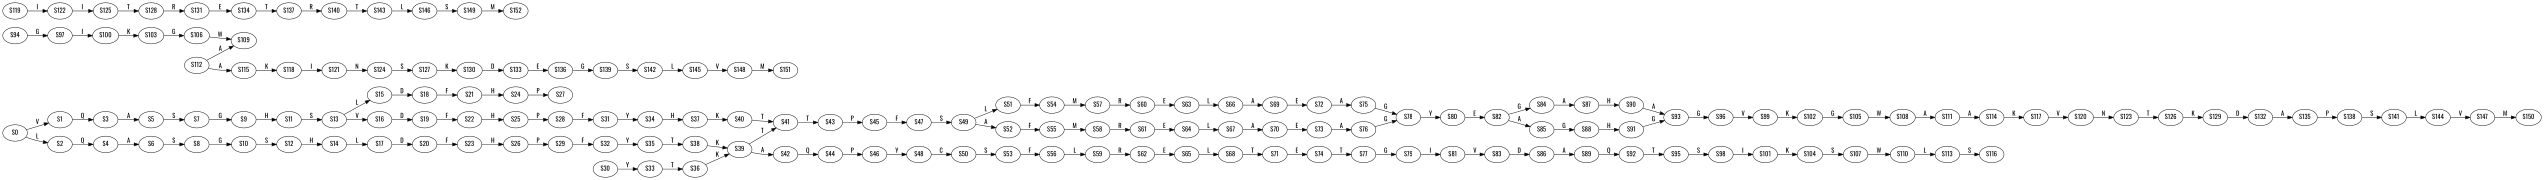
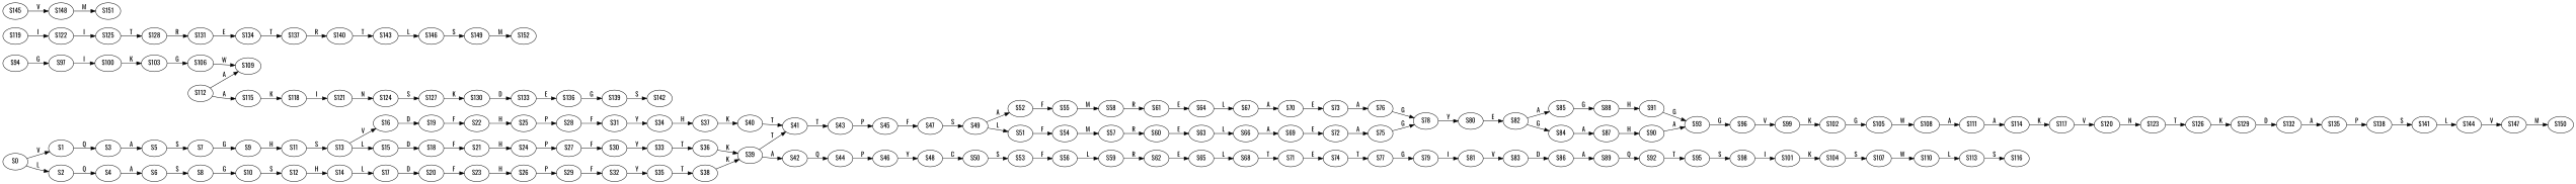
  strict digraph {
    fontname=Oswald
    rankdir=LR
    node [fontname=Oswald]
    edge [fontname=Oswald]
    S0
    S1
    S2
    S3
    S4
    S5
    S6
    S7
    S8
    S9
    S10
    S11
    S12
    S13
    S14
    S15
    S16
    S17
    S18
    S19
    S20
    S21
    S22
    S23
    S24
    S25
    S26
    S27
    S28
    S29
    S30
    S31
    S32
    S33
    S34
    S35
    S36
    S37
    S38
    S39
    S40
    S41
    S42
    S43
    S44
    S45
    S46
    S47
    S48
    S49
    S50
    S51
    S52
    S53
    S54
    S55
    S56
    S57
    S58
    S59
    S60
    S61
    S62
    S63
    S64
    S65
    S66
    S67
    S68
    S69
    S70
    S71
    S72
    S73
    S74
    S75
    S76
    S77
    S78
    S79
    S80
    S81
    S82
    S83
    S84
    S85
    S86
    S87
    S88
    S89
    S90
    S91
    S92
    S93
    S95
    S96
    S94
    S97
    S98
    S99
    S100
    S101
    S102
    S103
    S104
    S105
    S106
    S107
    S108
    S109
    S110
    S111
    S113
    S114
    S112
    S115
    S116
    S117
    S118
    S120
    S121
    S119
    S122
    S123
    S124
    S125
    S126
    S127
    S128
    S129
    S130
    S131
    S132
    S133
    S134
    S135
    S136
    S137
    S138
    S139
    S140
    S141
    S142
    S143
    S144
    S145
    S146
    S147
    S148
    S149
    S150
    S151
    S152
    S0 -> S1 [label=V]
    S0 -> S2 [label=L]
    S1 -> S3 [label=Q]
    S2 -> S4 [label=Q]
    S3 -> S5 [label=A]
    S4 -> S6 [label=A]
    S5 -> S7 [label=S]
    S6 -> S8 [label=S]
    S7 -> S9 [label=G]
    S8 -> S10 [label=G]
    S9 -> S11 [label=H]
    S10 -> S12 [label=S]
    S11 -> S13 [label=S]
    S12 -> S14 [label=H]
    S13 -> S15 [label=L]
    S13 -> S16 [label=V]
    S14 -> S17 [label=L]
    S15 -> S18 [label=D]
    S16 -> S19 [label=D]
    S17 -> S20 [label=D]
    S18 -> S21 [label=F]
    S19 -> S22 [label=F]
    S20 -> S23 [label=F]
    S21 -> S24 [label=H]
    S22 -> S25 [label=H]
    S23 -> S26 [label=H]
    S24 -> S27 [label=P]
    S25 -> S28 [label=P]
    S26 -> S29 [label=P]
+   S27 -> S30 [label=F]
    S28 -> S31 [label=F]
    S29 -> S32 [label=F]
    S30 -> S33 [label=Y]
    S31 -> S34 [label=Y]
    S32 -> S35 [label=Y]
    S33 -> S36 [label=T]
    S34 -> S37 [label=H]
    S35 -> S38 [label=T]
    S36 -> S39 [label=K]
    S37 -> S40 [label=K]
    S38 -> S39 [label=K]
    S39 -> S41 [label=T]
    S39 -> S42 [label=A]
    S40 -> S41 [label=T]
    S41 -> S43 [label=T]
    S42 -> S44 [label=Q]
    S43 -> S45 [label=P]
    S44 -> S46 [label=P]
    S45 -> S47 [label=F]
    S46 -> S48 [label=Y]
    S47 -> S49 [label=S]
    S48 -> S50 [label=C]
    S49 -> S51 [label=L]
    S49 -> S52 [label=A]
    S50 -> S53 [label=S]
    S51 -> S54 [label=F]
    S52 -> S55 [label=F]
    S53 -> S56 [label=F]
    S54 -> S57 [label=M]
    S55 -> S58 [label=M]
    S56 -> S59 [label=L]
    S57 -> S60 [label=R]
    S58 -> S61 [label=R]
    S59 -> S62 [label=R]
    S60 -> S63 [label=E]
    S61 -> S64 [label=E]
    S62 -> S65 [label=E]
    S63 -> S66 [label=L]
    S64 -> S67 [label=L]
    S65 -> S68 [label=L]
    S66 -> S69 [label=A]
    S67 -> S70 [label=A]
    S68 -> S71 [label=T]
    S69 -> S72 [label=E]
    S70 -> S73 [label=E]
    S71 -> S74 [label=E]
    S72 -> S75 [label=A]
    S73 -> S76 [label=A]
    S74 -> S77 [label=T]
    S75 -> S78 [label=G]
    S76 -> S78 [label=G]
    S77 -> S79 [label=G]
    S78 -> S80 [label=Y]
    S79 -> S81 [label=I]
    S80 -> S82 [label=E]
    S81 -> S83 [label=V]
    S82 -> S84 [label=G]
    S82 -> S85 [label=A]
    S83 -> S86 [label=D]
    S84 -> S87 [label=A]
    S85 -> S88 [label=G]
    S86 -> S89 [label=A]
    S87 -> S90 [label=H]
    S88 -> S91 [label=H]
    S89 -> S92 [label=Q]
    S90 -> S93 [label=A]
    S91 -> S93 [label=G]
    S92 -> S95 [label=T]
    S93 -> S96 [label=G]
    S95 -> S98 [label=S]
    S96 -> S99 [label=V]
    S94 -> S97 [label=G]
    S97 -> S100 [label=I]
    S98 -> S101 [label=I]
    S99 -> S102 [label=K]
    S100 -> S103 [label=K]
    S101 -> S104 [label=K]
    S102 -> S105 [label=G]
    S103 -> S106 [label=G]
    S104 -> S107 [label=S]
    S105 -> S108 [label=W]
    S106 -> S109 [label=W]
    S107 -> S110 [label=W]
    S108 -> S111 [label=A]
    S110 -> S113 [label=L]
    S111 -> S114 [label=A]
    S113 -> S116 [label=S]
    S114 -> S117 [label=K]
    S112 -> S109 [label=A]
    S112 -> S115 [label=A]
    S115 -> S118 [label=K]
    S117 -> S120 [label=V]
    S118 -> S121 [label=I]
    S120 -> S123 [label=N]
    S121 -> S124 [label=N]
    S119 -> S122 [label=I]
    S122 -> S125 [label=I]
    S123 -> S126 [label=T]
    S124 -> S127 [label=S]
    S125 -> S128 [label=T]
    S126 -> S129 [label=K]
    S127 -> S130 [label=K]
    S128 -> S131 [label=R]
    S129 -> S132 [label=D]
    S130 -> S133 [label=D]
    S131 -> S134 [label=E]
    S132 -> S135 [label=A]
    S133 -> S136 [label=E]
    S134 -> S137 [label=T]
    S135 -> S138 [label=P]
    S136 -> S139 [label=G]
    S137 -> S140 [label=R]
    S138 -> S141 [label=S]
    S139 -> S142 [label=S]
    S140 -> S143 [label=T]
    S141 -> S144 [label=L]
-   S142 -> S145 [label=L]
    S143 -> S146 [label=L]
    S144 -> S147 [label=V]
    S145 -> S148 [label=V]
    S146 -> S149 [label=S]
    S147 -> S150 [label=M]
    S148 -> S151 [label=M]
    S149 -> S152 [label=M]
  }
